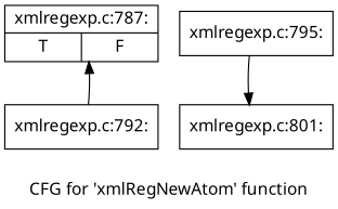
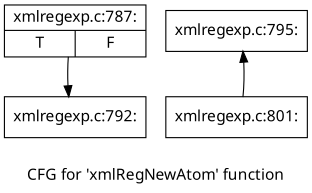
  digraph {
    fontname="Noto Sans"
    label="CFG for 'xmlRegNewAtom' function"
    node [fontname="Noto Sans" shape=record]
    edge [fontname="Noto Sans"]
    n1 [label="{xmlregexp.c:787:|{<s0>T|<s1>F}}"]
    n2 [label="{xmlregexp.c:792:}"]
    n3 [label="{xmlregexp.c:795:}"]
    n4 [label="{xmlregexp.c:801:}"]
-   n2 -> n1
-   n3 -> n4
+   n1 -> n2
+   n4 -> n3
  }
